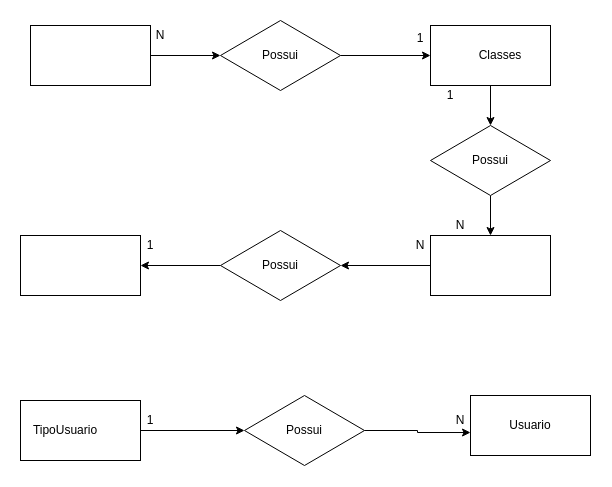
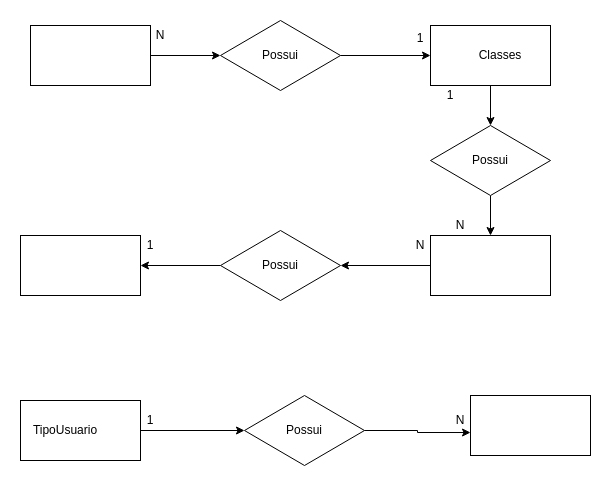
  <mxCell id="0" />
  <mxCell id="1" parent="0" />
  <mxCell id="2" style="edgeStyle=orthogonalEdgeStyle;rounded=0;orthogonalLoop=1;jettySize=auto;html=1;" parent="1" source="3" target="5" edge="1"><mxGeometry relative="1" as="geometry" /></mxCell>
  <mxCell id="3" value="" style="rounded=0;whiteSpace=wrap;html=1;" parent="1" vertex="1"><mxGeometry x="30" y="25" width="120" height="60" as="geometry" /></mxCell>
  <mxCell id="4" style="edgeStyle=orthogonalEdgeStyle;rounded=0;orthogonalLoop=1;jettySize=auto;html=1;entryX=0;entryY=0.5;entryDx=0;entryDy=0;" parent="1" source="5" target="7" edge="1"><mxGeometry relative="1" as="geometry" /></mxCell>
  <mxCell id="5" value="" style="rhombus;whiteSpace=wrap;html=1;" parent="1" vertex="1"><mxGeometry x="220" y="20" width="120" height="70" as="geometry" /></mxCell>
  <mxCell id="6" style="edgeStyle=orthogonalEdgeStyle;rounded=0;orthogonalLoop=1;jettySize=auto;html=1;entryX=0.5;entryY=0;entryDx=0;entryDy=0;" parent="1" source="7" target="16" edge="1"><mxGeometry relative="1" as="geometry" /></mxCell>
  <mxCell id="7" value="" style="rounded=0;whiteSpace=wrap;html=1;" parent="1" vertex="1"><mxGeometry x="430" y="25" width="120" height="60" as="geometry" /></mxCell>
  <mxCell id="8" value="&lt;font style=&quot;vertical-align: inherit&quot;&gt;&lt;font style=&quot;vertical-align: inherit&quot;&gt;Classes&lt;/font&gt;&lt;/font&gt;" style="text;html=1;strokeColor=none;fillColor=none;align=center;verticalAlign=middle;whiteSpace=wrap;rounded=0;" parent="1" vertex="1"><mxGeometry x="480" y="45" width="40" height="20" as="geometry" /></mxCell>
  <mxCell id="9" style="edgeStyle=orthogonalEdgeStyle;rounded=0;orthogonalLoop=1;jettySize=auto;html=1;entryX=1;entryY=0.5;entryDx=0;entryDy=0;" parent="1" source="10" target="21" edge="1"><mxGeometry relative="1" as="geometry" /></mxCell>
  <mxCell id="10" value="" style="rounded=0;whiteSpace=wrap;html=1;" parent="1" vertex="1"><mxGeometry x="430" y="235" width="120" height="60" as="geometry" /></mxCell>
  <mxCell id="11" value="" style="rounded=0;whiteSpace=wrap;html=1;" parent="1" vertex="1"><mxGeometry x="20" y="235" width="120" height="60" as="geometry" /></mxCell>
  <mxCell id="12" value="&lt;font style=&quot;vertical-align: inherit&quot;&gt;&lt;font style=&quot;vertical-align: inherit&quot;&gt;Possui&lt;/font&gt;&lt;/font&gt;" style="text;html=1;strokeColor=none;fillColor=none;align=center;verticalAlign=middle;whiteSpace=wrap;rounded=0;" parent="1" vertex="1"><mxGeometry x="260" y="45" width="40" height="20" as="geometry" /></mxCell>
  <mxCell id="13" value="&lt;font style=&quot;vertical-align: inherit&quot;&gt;&lt;font style=&quot;vertical-align: inherit&quot;&gt;N&lt;/font&gt;&lt;/font&gt;" style="text;html=1;strokeColor=none;fillColor=none;align=center;verticalAlign=middle;whiteSpace=wrap;rounded=0;" parent="1" vertex="1"><mxGeometry x="140" y="25" width="40" height="20" as="geometry" /></mxCell>
  <mxCell id="14" value="&lt;br&gt;&lt;font style=&quot;vertical-align: inherit&quot;&gt;&lt;font style=&quot;vertical-align: inherit&quot;&gt;1&lt;/font&gt;&lt;/font&gt;" style="text;html=1;strokeColor=none;fillColor=none;align=center;verticalAlign=middle;whiteSpace=wrap;rounded=0;" parent="1" vertex="1"><mxGeometry x="400" y="20" width="40" height="20" as="geometry" /></mxCell>
  <mxCell id="15" style="edgeStyle=orthogonalEdgeStyle;rounded=0;orthogonalLoop=1;jettySize=auto;html=1;entryX=0.5;entryY=0;entryDx=0;entryDy=0;" parent="1" source="16" target="10" edge="1"><mxGeometry relative="1" as="geometry" /></mxCell>
  <mxCell id="16" value="" style="rhombus;whiteSpace=wrap;html=1;" parent="1" vertex="1"><mxGeometry x="430" y="125" width="120" height="70" as="geometry" /></mxCell>
  <mxCell id="17" value="&lt;font style=&quot;vertical-align: inherit&quot;&gt;&lt;font style=&quot;vertical-align: inherit&quot;&gt;Possui&lt;/font&gt;&lt;/font&gt;" style="text;html=1;strokeColor=none;fillColor=none;align=center;verticalAlign=middle;whiteSpace=wrap;rounded=0;" parent="1" vertex="1"><mxGeometry x="470" y="150" width="40" height="20" as="geometry" /></mxCell>
  <mxCell id="18" value="1" style="text;html=1;strokeColor=none;fillColor=none;align=center;verticalAlign=middle;whiteSpace=wrap;rounded=0;" parent="1" vertex="1"><mxGeometry x="430" y="85" width="40" height="20" as="geometry" /></mxCell>
  <mxCell id="19" value="&lt;font style=&quot;vertical-align: inherit&quot;&gt;&lt;font style=&quot;vertical-align: inherit&quot;&gt;N&lt;/font&gt;&lt;/font&gt;" style="text;html=1;strokeColor=none;fillColor=none;align=center;verticalAlign=middle;whiteSpace=wrap;rounded=0;" parent="1" vertex="1"><mxGeometry x="440" y="215" width="40" height="20" as="geometry" /></mxCell>
  <mxCell id="20" style="edgeStyle=orthogonalEdgeStyle;rounded=0;orthogonalLoop=1;jettySize=auto;html=1;entryX=1;entryY=0.5;entryDx=0;entryDy=0;" parent="1" source="21" target="11" edge="1"><mxGeometry relative="1" as="geometry" /></mxCell>
  <mxCell id="21" value="" style="rhombus;whiteSpace=wrap;html=1;" parent="1" vertex="1"><mxGeometry x="220" y="230" width="120" height="70" as="geometry" /></mxCell>
  <mxCell id="22" value="&lt;font style=&quot;vertical-align: inherit&quot;&gt;&lt;font style=&quot;vertical-align: inherit&quot;&gt;Possui&lt;/font&gt;&lt;/font&gt;" style="text;html=1;strokeColor=none;fillColor=none;align=center;verticalAlign=middle;whiteSpace=wrap;rounded=0;" parent="1" vertex="1"><mxGeometry x="260" y="255" width="40" height="20" as="geometry" /></mxCell>
  <mxCell id="23" value="1" style="text;html=1;strokeColor=none;fillColor=none;align=center;verticalAlign=middle;whiteSpace=wrap;rounded=0;" parent="1" vertex="1"><mxGeometry x="130" y="235" width="40" height="20" as="geometry" /></mxCell>
  <mxCell id="24" value="&lt;font style=&quot;vertical-align: inherit&quot;&gt;&lt;font style=&quot;vertical-align: inherit&quot;&gt;N&lt;/font&gt;&lt;/font&gt;" style="text;html=1;strokeColor=none;fillColor=none;align=center;verticalAlign=middle;whiteSpace=wrap;rounded=0;" parent="1" vertex="1"><mxGeometry x="400" y="235" width="40" height="20" as="geometry" /></mxCell>
  <mxCell id="25" value="" style="rounded=0;whiteSpace=wrap;html=1;" vertex="1" parent="1"><mxGeometry x="20" y="400" width="120" height="60" as="geometry" /></mxCell>
  <mxCell id="26" value="" style="edgeStyle=orthogonalEdgeStyle;rounded=0;orthogonalLoop=1;jettySize=auto;html=1;exitX=1;exitY=0.5;exitDx=0;exitDy=0;entryX=0;entryY=0.5;entryDx=0;entryDy=0;" edge="1" parent="1" source="25" target="33"><mxGeometry relative="1" as="geometry"><mxPoint x="205" y="430" as="sourcePoint" /><mxPoint x="230" y="430" as="targetPoint" /><Array as="points" /></mxGeometry></mxCell>
  <mxCell id="27" value="&lt;font style=&quot;vertical-align: inherit&quot;&gt;&lt;font style=&quot;vertical-align: inherit&quot;&gt;TipoUsuario&lt;/font&gt;&lt;/font&gt;" style="text;html=1;strokeColor=none;fillColor=none;align=center;verticalAlign=middle;whiteSpace=wrap;rounded=0;" vertex="1" parent="1"><mxGeometry x="45" y="420" width="40" height="20" as="geometry" /></mxCell>
  <mxCell id="28" value="" style="rounded=0;whiteSpace=wrap;html=1;" vertex="1" parent="1"><mxGeometry x="470" y="395" width="120" height="60" as="geometry" /></mxCell>
- <mxCell id="29" value="Usuario" style="text;html=1;strokeColor=none;fillColor=none;align=center;verticalAlign=middle;whiteSpace=wrap;rounded=0;" vertex="1" parent="1"><mxGeometry x="510" y="415" width="40" height="20" as="geometry" /></mxCell>
  <mxCell id="30" value="&lt;font style=&quot;vertical-align: inherit&quot;&gt;&lt;font style=&quot;vertical-align: inherit&quot;&gt;N&lt;/font&gt;&lt;/font&gt;" style="text;html=1;strokeColor=none;fillColor=none;align=center;verticalAlign=middle;whiteSpace=wrap;rounded=0;" vertex="1" parent="1"><mxGeometry x="440" y="410" width="40" height="20" as="geometry" /></mxCell>
  <mxCell id="31" value="1" style="text;html=1;strokeColor=none;fillColor=none;align=center;verticalAlign=middle;whiteSpace=wrap;rounded=0;" vertex="1" parent="1"><mxGeometry x="130" y="410" width="40" height="20" as="geometry" /></mxCell>
  <mxCell id="32" value="" style="group" vertex="1" connectable="0" parent="1"><mxGeometry x="244" y="395" width="120" height="70" as="geometry" /></mxCell>
  <mxCell id="33" value="" style="rhombus;whiteSpace=wrap;html=1;" vertex="1" parent="32"><mxGeometry width="120" height="70" as="geometry" /></mxCell>
  <mxCell id="34" value="&lt;font style=&quot;vertical-align: inherit&quot;&gt;&lt;font style=&quot;vertical-align: inherit&quot;&gt;Possui&lt;/font&gt;&lt;/font&gt;" style="text;html=1;strokeColor=none;fillColor=none;align=center;verticalAlign=middle;whiteSpace=wrap;rounded=0;" vertex="1" parent="32"><mxGeometry x="40" y="25" width="40" height="20" as="geometry" /></mxCell>
  <mxCell id="35" style="edgeStyle=orthogonalEdgeStyle;rounded=0;orthogonalLoop=1;jettySize=auto;html=1;entryX=0;entryY=0.617;entryDx=0;entryDy=0;entryPerimeter=0;" edge="1" parent="1" source="33" target="28"><mxGeometry relative="1" as="geometry" /></mxCell>
